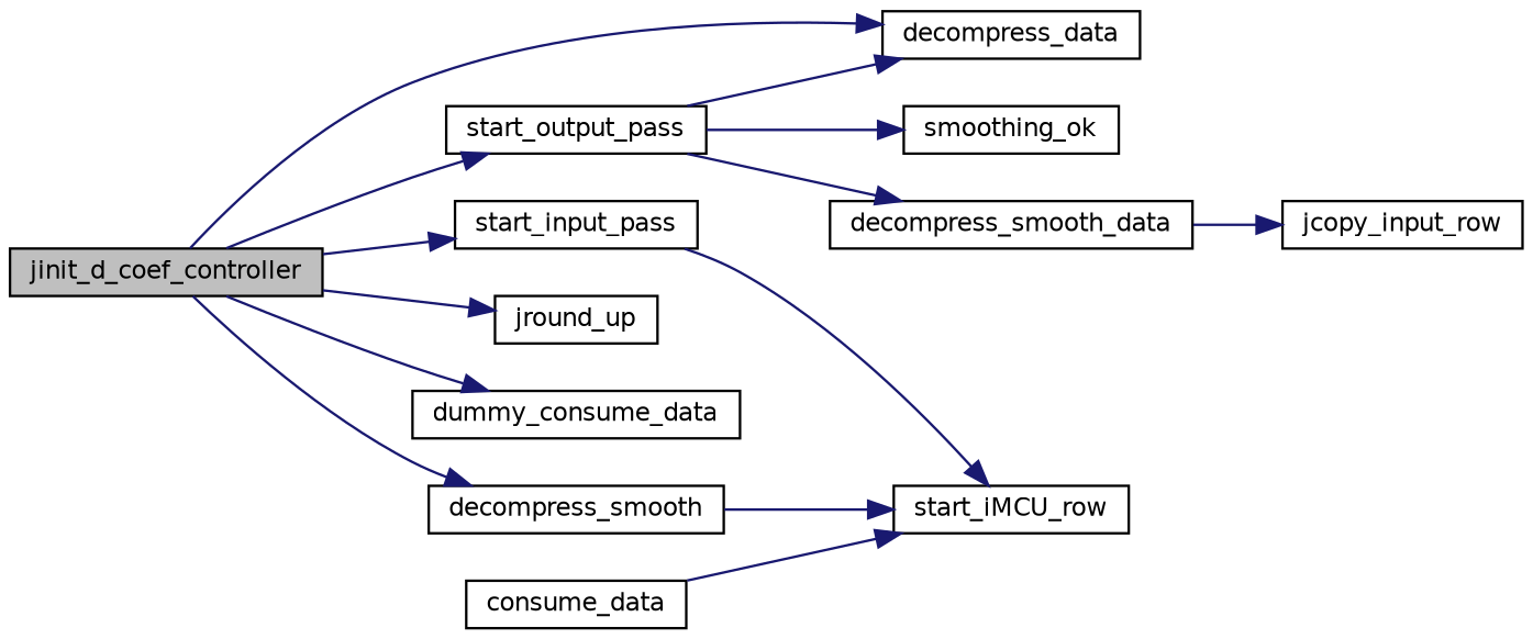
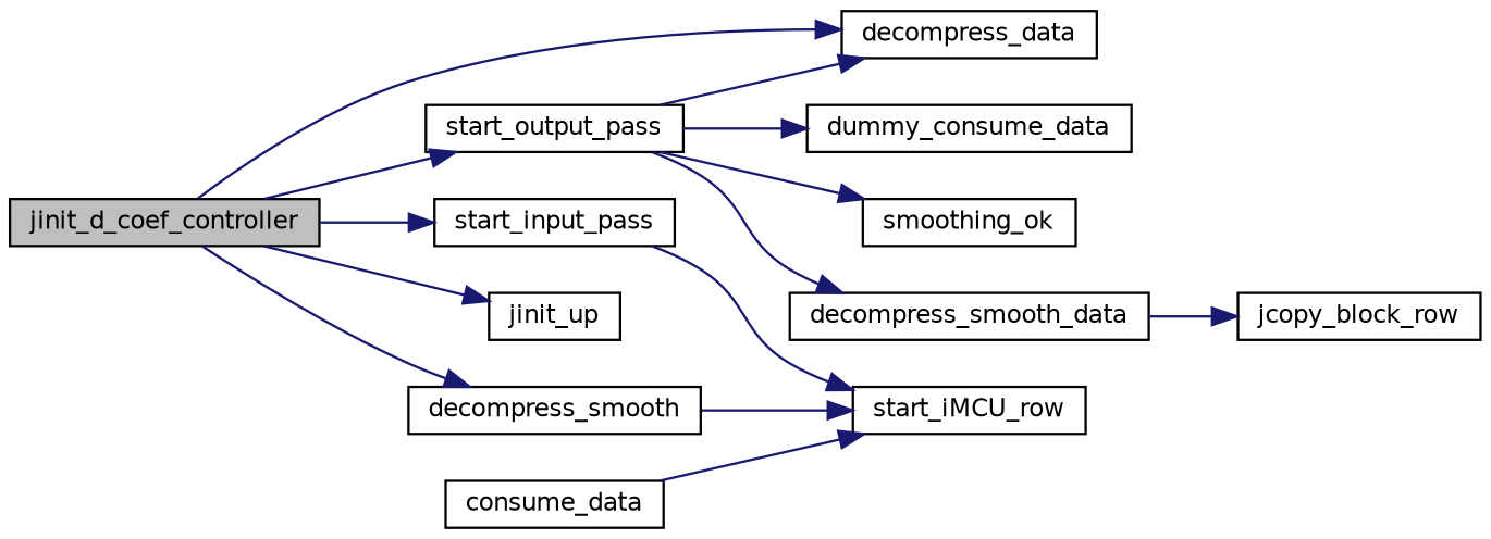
  digraph {
    rankdir=LR
    node [color=black fontname=Helvetica fontsize=10 shape=record]
    edge [color=midnightblue fontname=Helvetica fontsize=10 labelfontname=Helvetica labelfontsize=10 style=solid]
    n1 [fillcolor=grey75 fontcolor=black height=0.2 label=jinit_d_coef_controller style=filled width=0.4]
    n2 [height=0.2 label=start_input_pass width=0.4]
    n3 [height=0.2 label=start_output_pass width=0.4]
    n4 [height=0.2 label=decompress_data width=0.4]
-   n5 [height=0.2 label=jround_up width=0.4]
+   n5 [height=0.2 label=jinit_up width=0.4]
    n6 [height=0.2 label=dummy_consume_data width=0.4]
    n7 [height=0.2 label=decompress_smooth width=0.4]
    n8 [height=0.2 label=start_iMCU_row width=0.4]
    n9 [height=0.2 label=smoothing_ok width=0.4]
    n10 [height=0.2 label=decompress_smooth_data width=0.4]
    n11 [height=0.2 label=consume_data width=0.4]
-   n12 [height=0.2 label=jcopy_input_row width=0.4]
+   n12 [height=0.2 label=jcopy_block_row width=0.4]
    n1 -> n2
    n1 -> n3
    n1 -> n4
    n1 -> n5
-   n1 -> n6
+   n3 -> n6
    n1 -> n7
    n2 -> n8
    n3 -> n4
    n3 -> n9
    n3 -> n10
    n7 -> n8
    n10 -> n12
    n11 -> n8
  }
